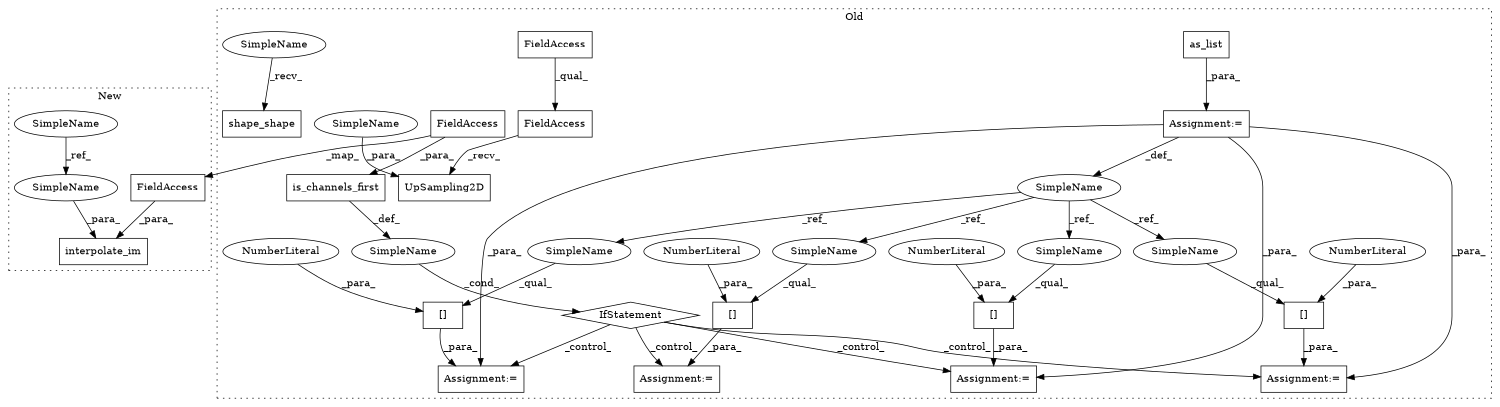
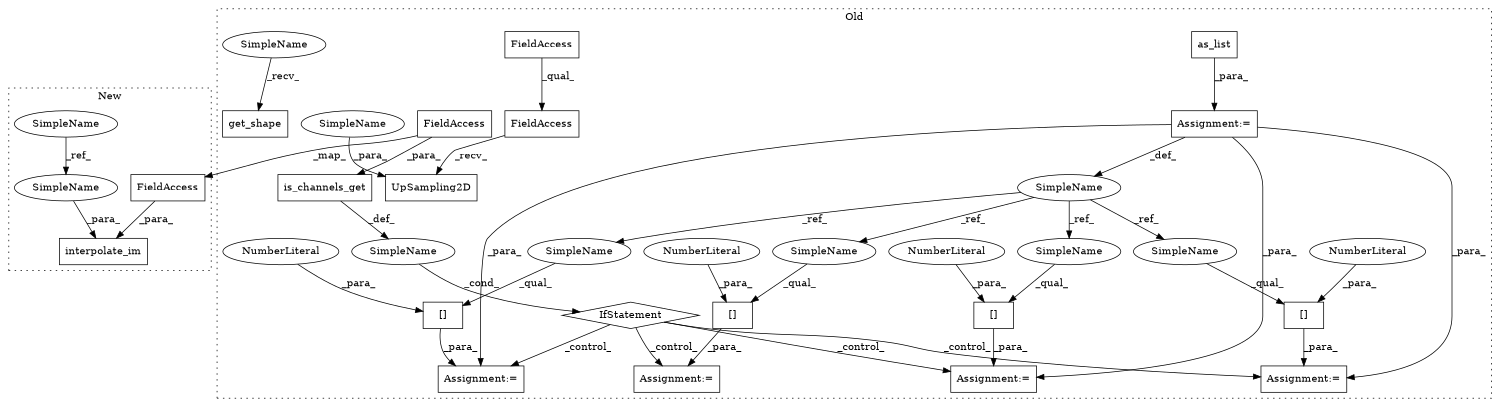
  digraph {
    node [a=42 l=1 s=1846 shape=box]
-   n1 [a=32 l="18,1" label=is_channels_first s="1683,1717"]
+   n1 [a=32 l="18,1" label=is_channels_get s="1683,1717"]
    n2 [a=25 l="4,2" label=IfStatement s="1679,1718" shape=diamond]
    n3 [label=SimpleName shape=ellipse l="" s=""]
    n4 [a=7 label="Assignment:=" s=1797]
    n5 [a=2 l="8,1" label="[]" s="1798,1807"]
    n6 [a=34 label=NumberLiteral s=1806 shape=ellipse]
    n7 [l=7 label=SimpleName s=1642 shape=ellipse]
    n8 [a=2 l="8,1" label="[]" s="1735,1744"]
    n9 [a=34 label=NumberLiteral s=1743 shape=ellipse]
    n10 [a=2 l="8,1" label="[]" s="1822,1831"]
    n11 [a=34 label=NumberLiteral s=1830 shape=ellipse]
    n12 [a=2 l="8,1" label="[]" s="1759,1768"]
    n13 [a=34 label=NumberLiteral s=1767 shape=ellipse]
-   n14 [a=32 l=11 label=shape_shape s=1652]
+   n14 [a=32 l=11 label=get_shape s=1652]
    n15 [a=32 l="13,1" label=UpSampling2D s="1870,1884"]
    n16 [a=22 l=23 label=FieldAccess]
    n17 [a=22 l=16 label=FieldAccess]
    n18 [a=32 l=9 label=as_list s=1664]
    n19 [a=7 label="Assignment:=" s=1649]
    n20 [a=7 label="Assignment:=" s=1821]
    n21 [a=7 label="Assignment:=" s=1734]
    n22 [a=7 label="Assignment:=" s=1758]
    n23 [a=22 l=16 label=FieldAccess s=1701]
    n24 [label=SimpleName s=1883 shape=ellipse]
    n25 [label=SimpleName s=1650 shape=ellipse]
    n26 [l=7 label=SimpleName s=1759 shape=ellipse]
    n27 [l=7 label=SimpleName s=1735 shape=ellipse]
    n28 [l=7 label=SimpleName s=1798 shape=ellipse]
    n29 [l=7 label=SimpleName s=1822 shape=ellipse]
    n30 [a=32 l="15,1" label=interpolate_im s="1653,1695"]
    n31 [label=SimpleName s=1630 shape=ellipse]
    n32 [a=22 l=16 label=FieldAccess s=1679]
    n33 [label=SimpleName s=1668 shape=ellipse]
    subgraph cluster_1 {
      label=Old
      style=dotted
      n1
      n2
      n3
      n4
      n5
      n6
      n7
      n8
      n9
      n10
      n11
      n12
      n13
      n14
      n15
      n16
      n17
      n18
      n19
      n20
      n21
      n22
      n23
      n24
      n25
      n26
      n27
      n28
      n29
    }
    subgraph cluster_2 {
      label=New
      style=dotted
      n30
      n31
      n32
      n33
    }
    n1 -> n3 [label=_def_]
    n2 -> n4 [label=_control_]
    n2 -> n20 [label=_control_]
    n2 -> n21 [label=_control_]
    n2 -> n22 [label=_control_]
    n3 -> n2 [label=_cond_]
    n5 -> n4 [label=_para_]
    n6 -> n5 [label=_para_]
    n7 -> n26 [label=_ref_]
    n7 -> n27 [label=_ref_]
    n7 -> n28 [label=_ref_]
    n7 -> n29 [label=_ref_]
    n8 -> n21 [label=_para_]
    n9 -> n8 [label=_para_]
    n10 -> n20 [label=_para_]
    n11 -> n10 [label=_para_]
    n12 -> n22 [label=_para_]
    n13 -> n12 [label=_para_]
    n16 -> n15 [label=_recv_]
    n17 -> n16 [label=_qual_]
    n18 -> n19 [label=_para_]
    n19 -> n7 [label=_def_]
    n19 -> n20 [label=_para_]
    n19 -> n21 [label=_para_]
    n19 -> n22 [label=_para_]
    n23 -> n1 [label=_para_]
    n23 -> n32 [label=_map_]
    n24 -> n15 [label=_para_]
    n25 -> n14 [label=_recv_]
    n26 -> n12 [label=_qual_]
    n27 -> n8 [label=_qual_]
    n28 -> n5 [label=_qual_]
    n29 -> n10 [label=_qual_]
    n31 -> n33 [label=_ref_]
    n32 -> n30 [label=_para_]
    n33 -> n30 [label=_para_]
  }
